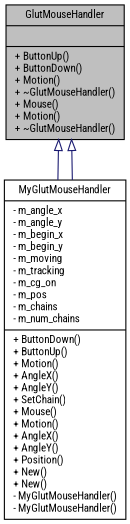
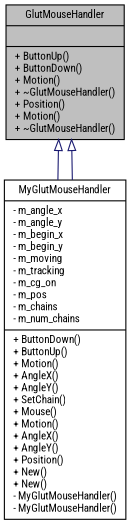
  digraph {
    fontname="Roboto Condensed"
    node [color=black fontname="Roboto Condensed" fontsize=10 shape=record style=filled]
    edge [arrowtail=empty color=midnightblue dir=back fontname="Roboto Condensed" fontsize=10 labelfontname=Helvetica labelfontsize=10 style=solid]
-   n1 [fillcolor=grey75 fontcolor=black height=0.2 label="{GlutMouseHandler\n||+ ButtonUp()\l+ ButtonDown()\l+ Motion()\l+ ~GlutMouseHandler()\l+ Mouse()\l+ Motion()\l+ ~GlutMouseHandler()\l}" width=0.4]
+   n1 [fillcolor=grey75 fontcolor=black height=0.2 label="{GlutMouseHandler\n||+ ButtonUp()\l+ ButtonDown()\l+ Motion()\l+ ~GlutMouseHandler()\l+ Position()\l+ Motion()\l+ ~GlutMouseHandler()\l}" width=0.4]
    n2 [fillcolor=white height=0.2 label="{MyGlutMouseHandler\n|- m_angle_x\l- m_angle_y\l- m_begin_x\l- m_begin_y\l- m_moving\l- m_tracking\l- m_cg_on\l- m_pos\l- m_chains\l- m_num_chains\l|+ ButtonDown()\l+ ButtonUp()\l+ Motion()\l+ AngleX()\l+ AngleY()\l+ SetChain()\l+ Mouse()\l+ Motion()\l+ AngleX()\l+ AngleY()\l+ Position()\l+ New()\l+ New()\l- MyGlutMouseHandler()\l- MyGlutMouseHandler()\l}" width=0.4]
    n1 -> n2
    n1 -> n2
  }
